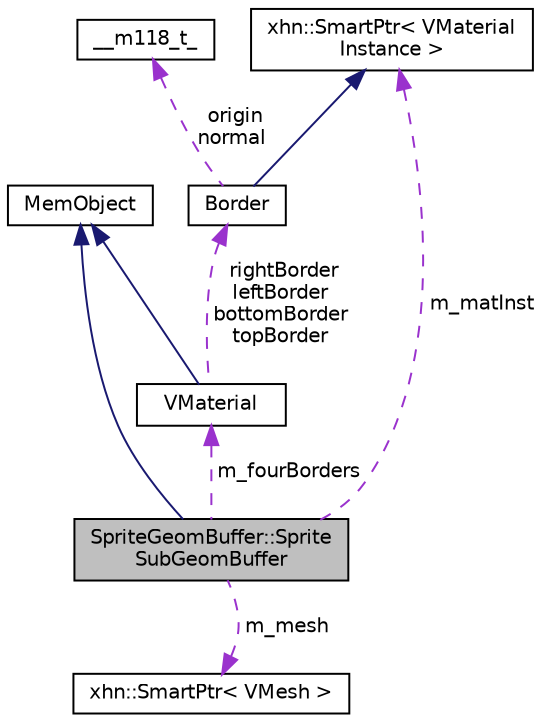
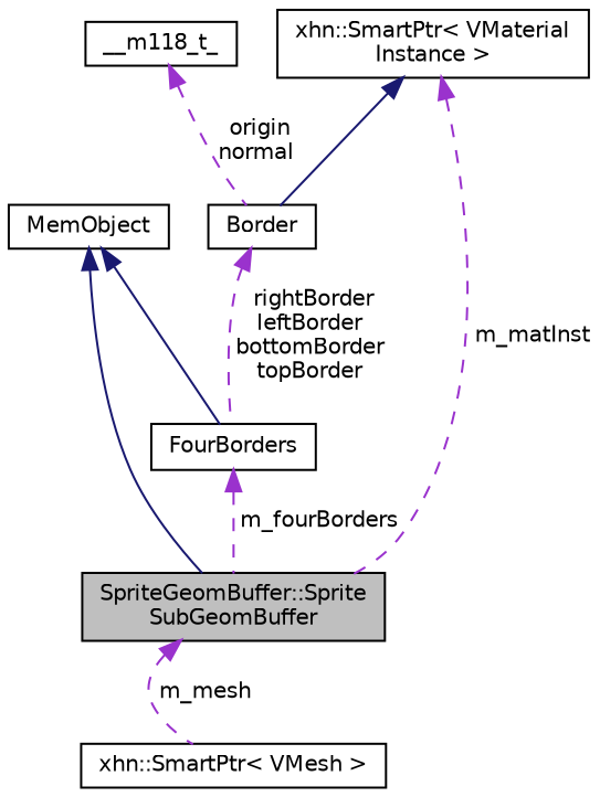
  digraph {
    node [color=black fillcolor=white fontname=Helvetica fontsize=10 shape=record style=filled]
    edge [color=darkorchid3 dir=back fontname=Helvetica fontsize=10 labelfontname=Helvetica labelfontsize=10 style=dashed]
    n1 [fillcolor=grey75 fontcolor=black height=0.2 label="SpriteGeomBuffer::Sprite\lSubGeomBuffer" width=0.4]
    n2 [height=0.2 label=MemObject width=0.4]
-   n3 [height=0.2 label=VMaterial width=0.4]
+   n3 [height=0.2 label=FourBorders width=0.4]
    n4 [height=0.2 label=Border width=0.4]
    n5 [height=0.2 label=__m118_t_ width=0.4]
    n6 [height=0.2 label="xhn::SmartPtr\< VMaterial\lInstance \>" width=0.4]
    n7 [height=0.2 label="xhn::SmartPtr\< VMesh \>" width=0.4]
    n2 -> n1 [color=midnightblue style=solid]
    n2 -> n3 [color=midnightblue style=solid]
    n3 -> n1 [label=" m_fourBorders"]
    n4 -> n3 [label=" rightBorder\nleftBorder\nbottomBorder\ntopBorder"]
    n5 -> n4 [label=" origin\nnormal"]
    n6 -> n1 [label=" m_matInst"]
    n6 -> n4 [color=midnightblue style=solid]
-   n7 -> n1 [label=" m_mesh"]
+   n1 -> n7 [label=" m_mesh"]
  }
